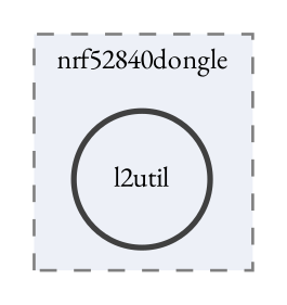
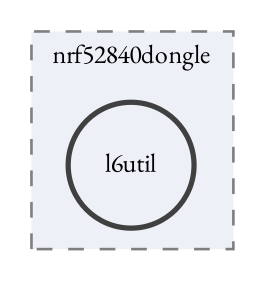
  digraph {
    compound=true
    fontname="EB Garamond"
-   n1 [color=grey25 fillcolor="#edf0f7" fontname="EB Garamond" fontsize=10 height=0.2 label=l2util shape=circle style="filled,bold" width=0.4]
+   n1 [color=grey25 fillcolor="#edf0f7" fontname="EB Garamond" fontsize=10 height=0.2 label=l6util shape=circle style="filled,bold" width=0.4]
    subgraph cluster_1 {
      bgcolor="#edf0f7"
      fontsize=10
      label=nrf52840dongle
      pencolor=grey50
      style="filled,dashed"
      n1
    }
  }
